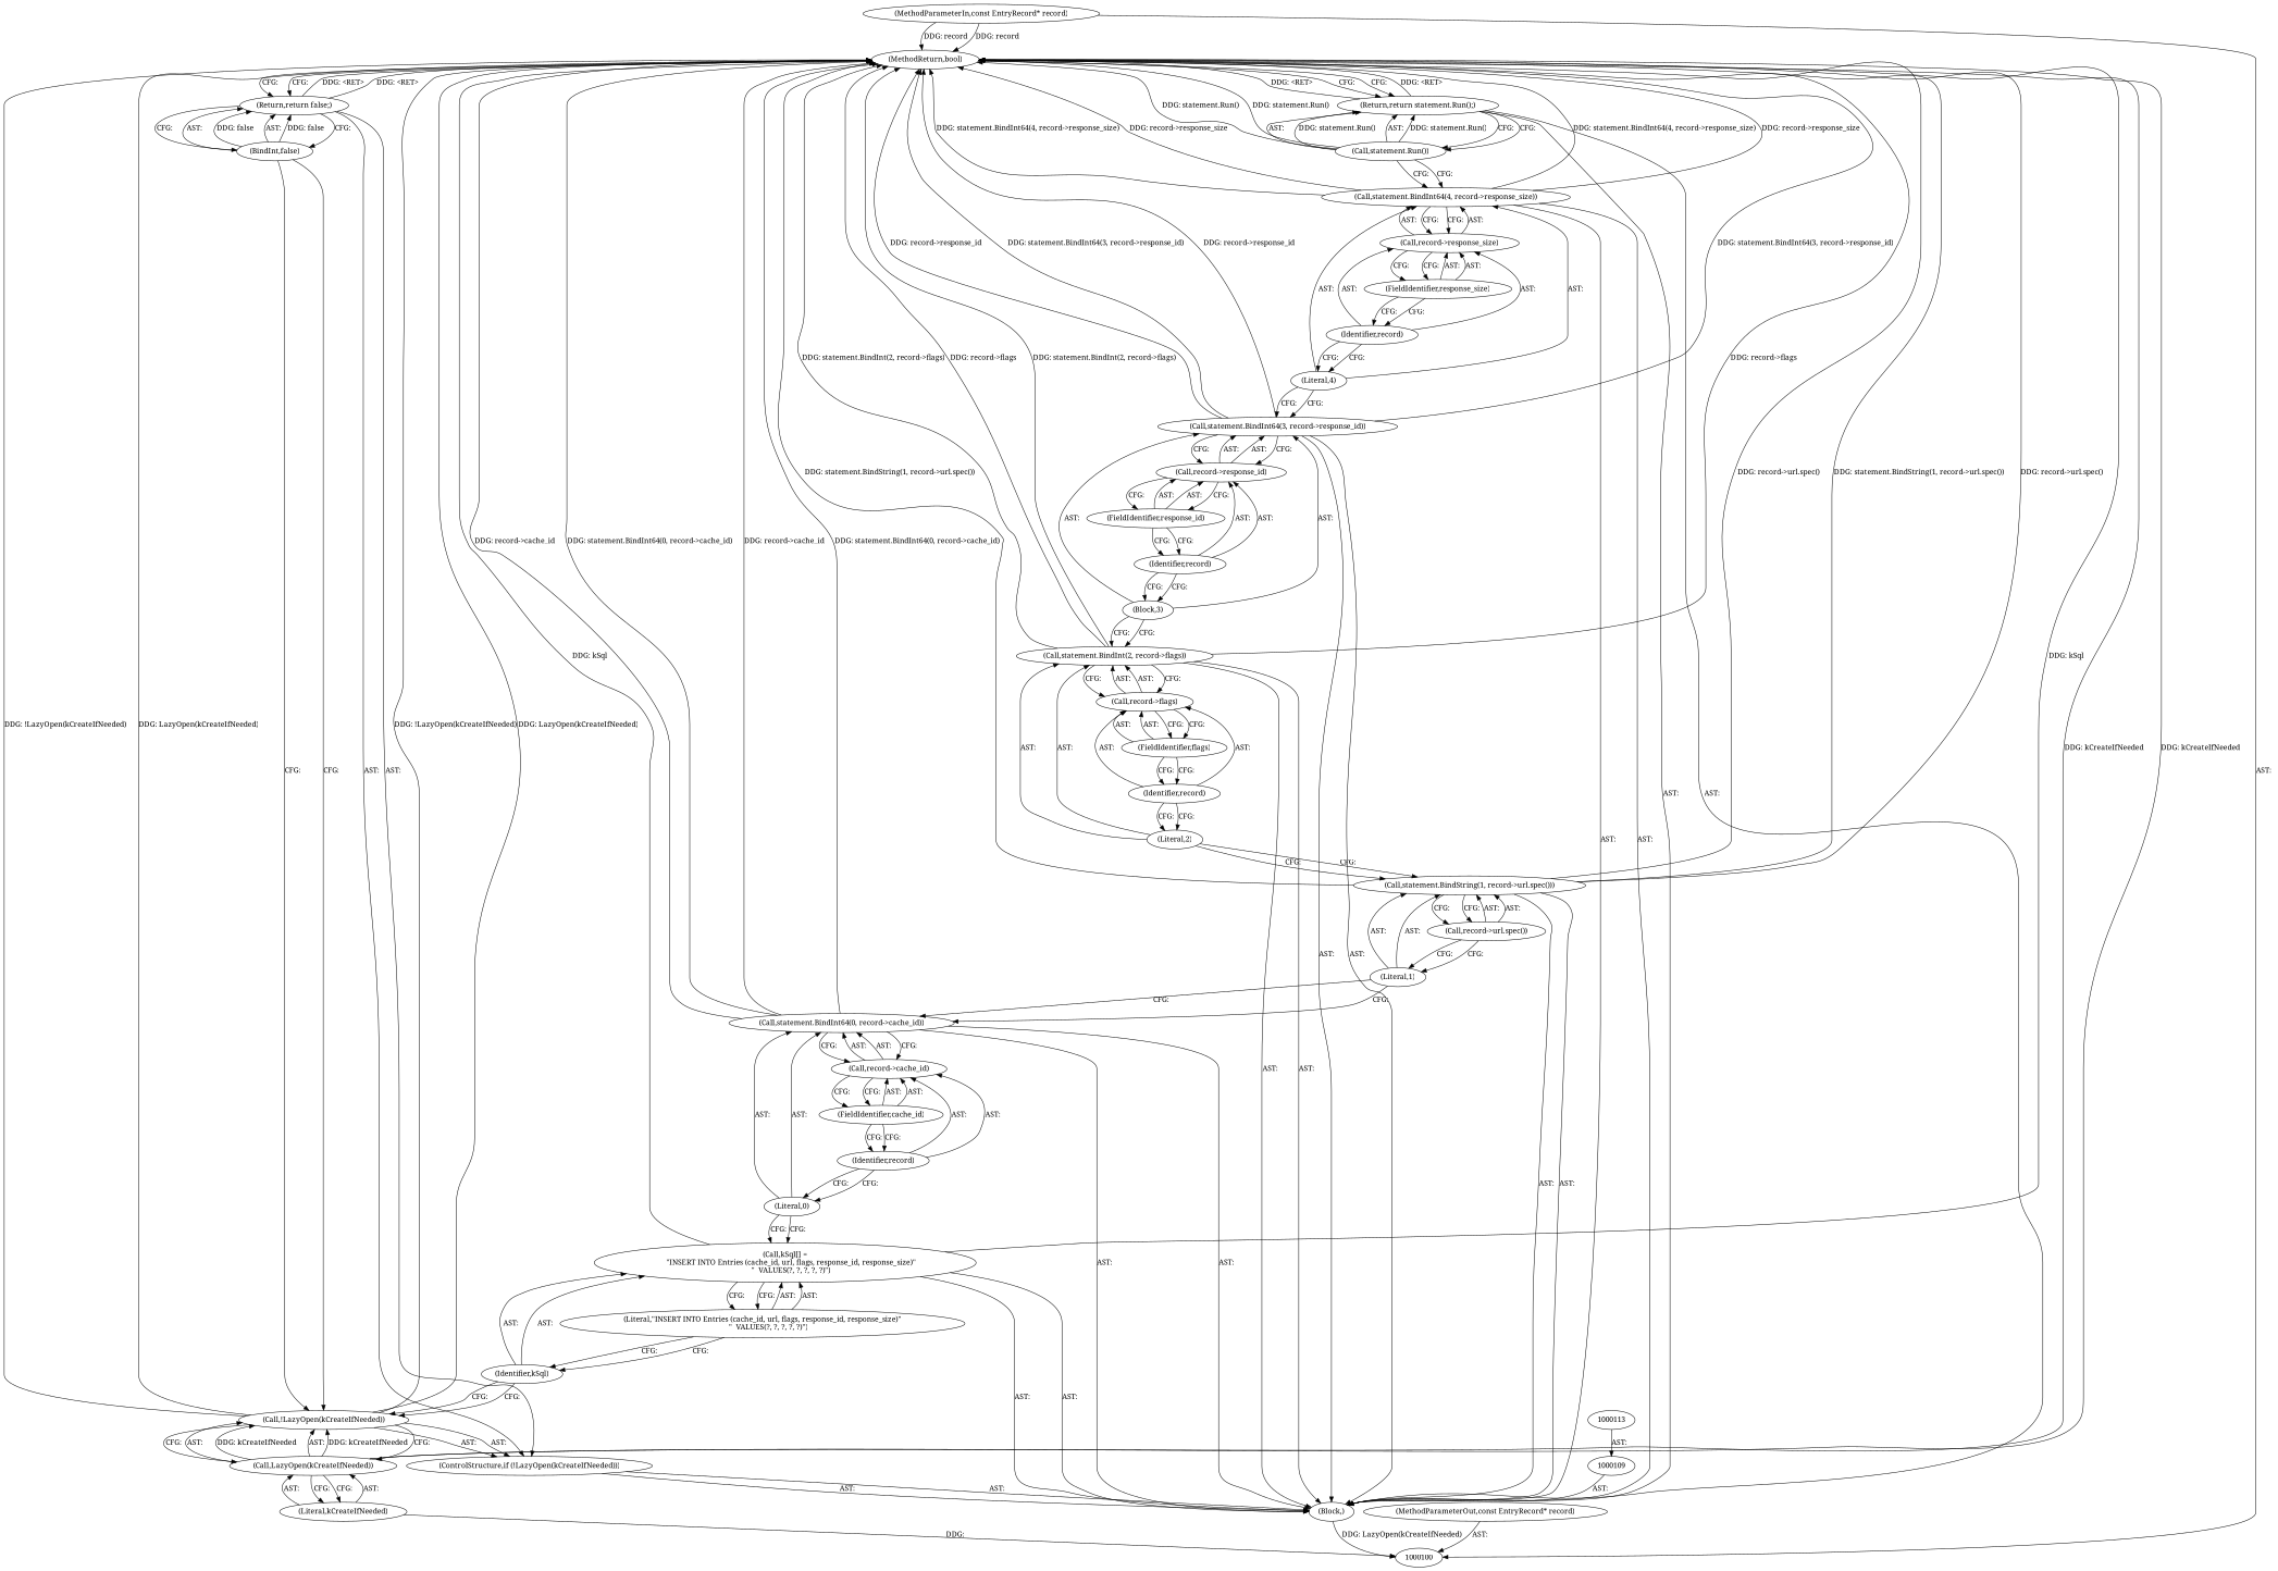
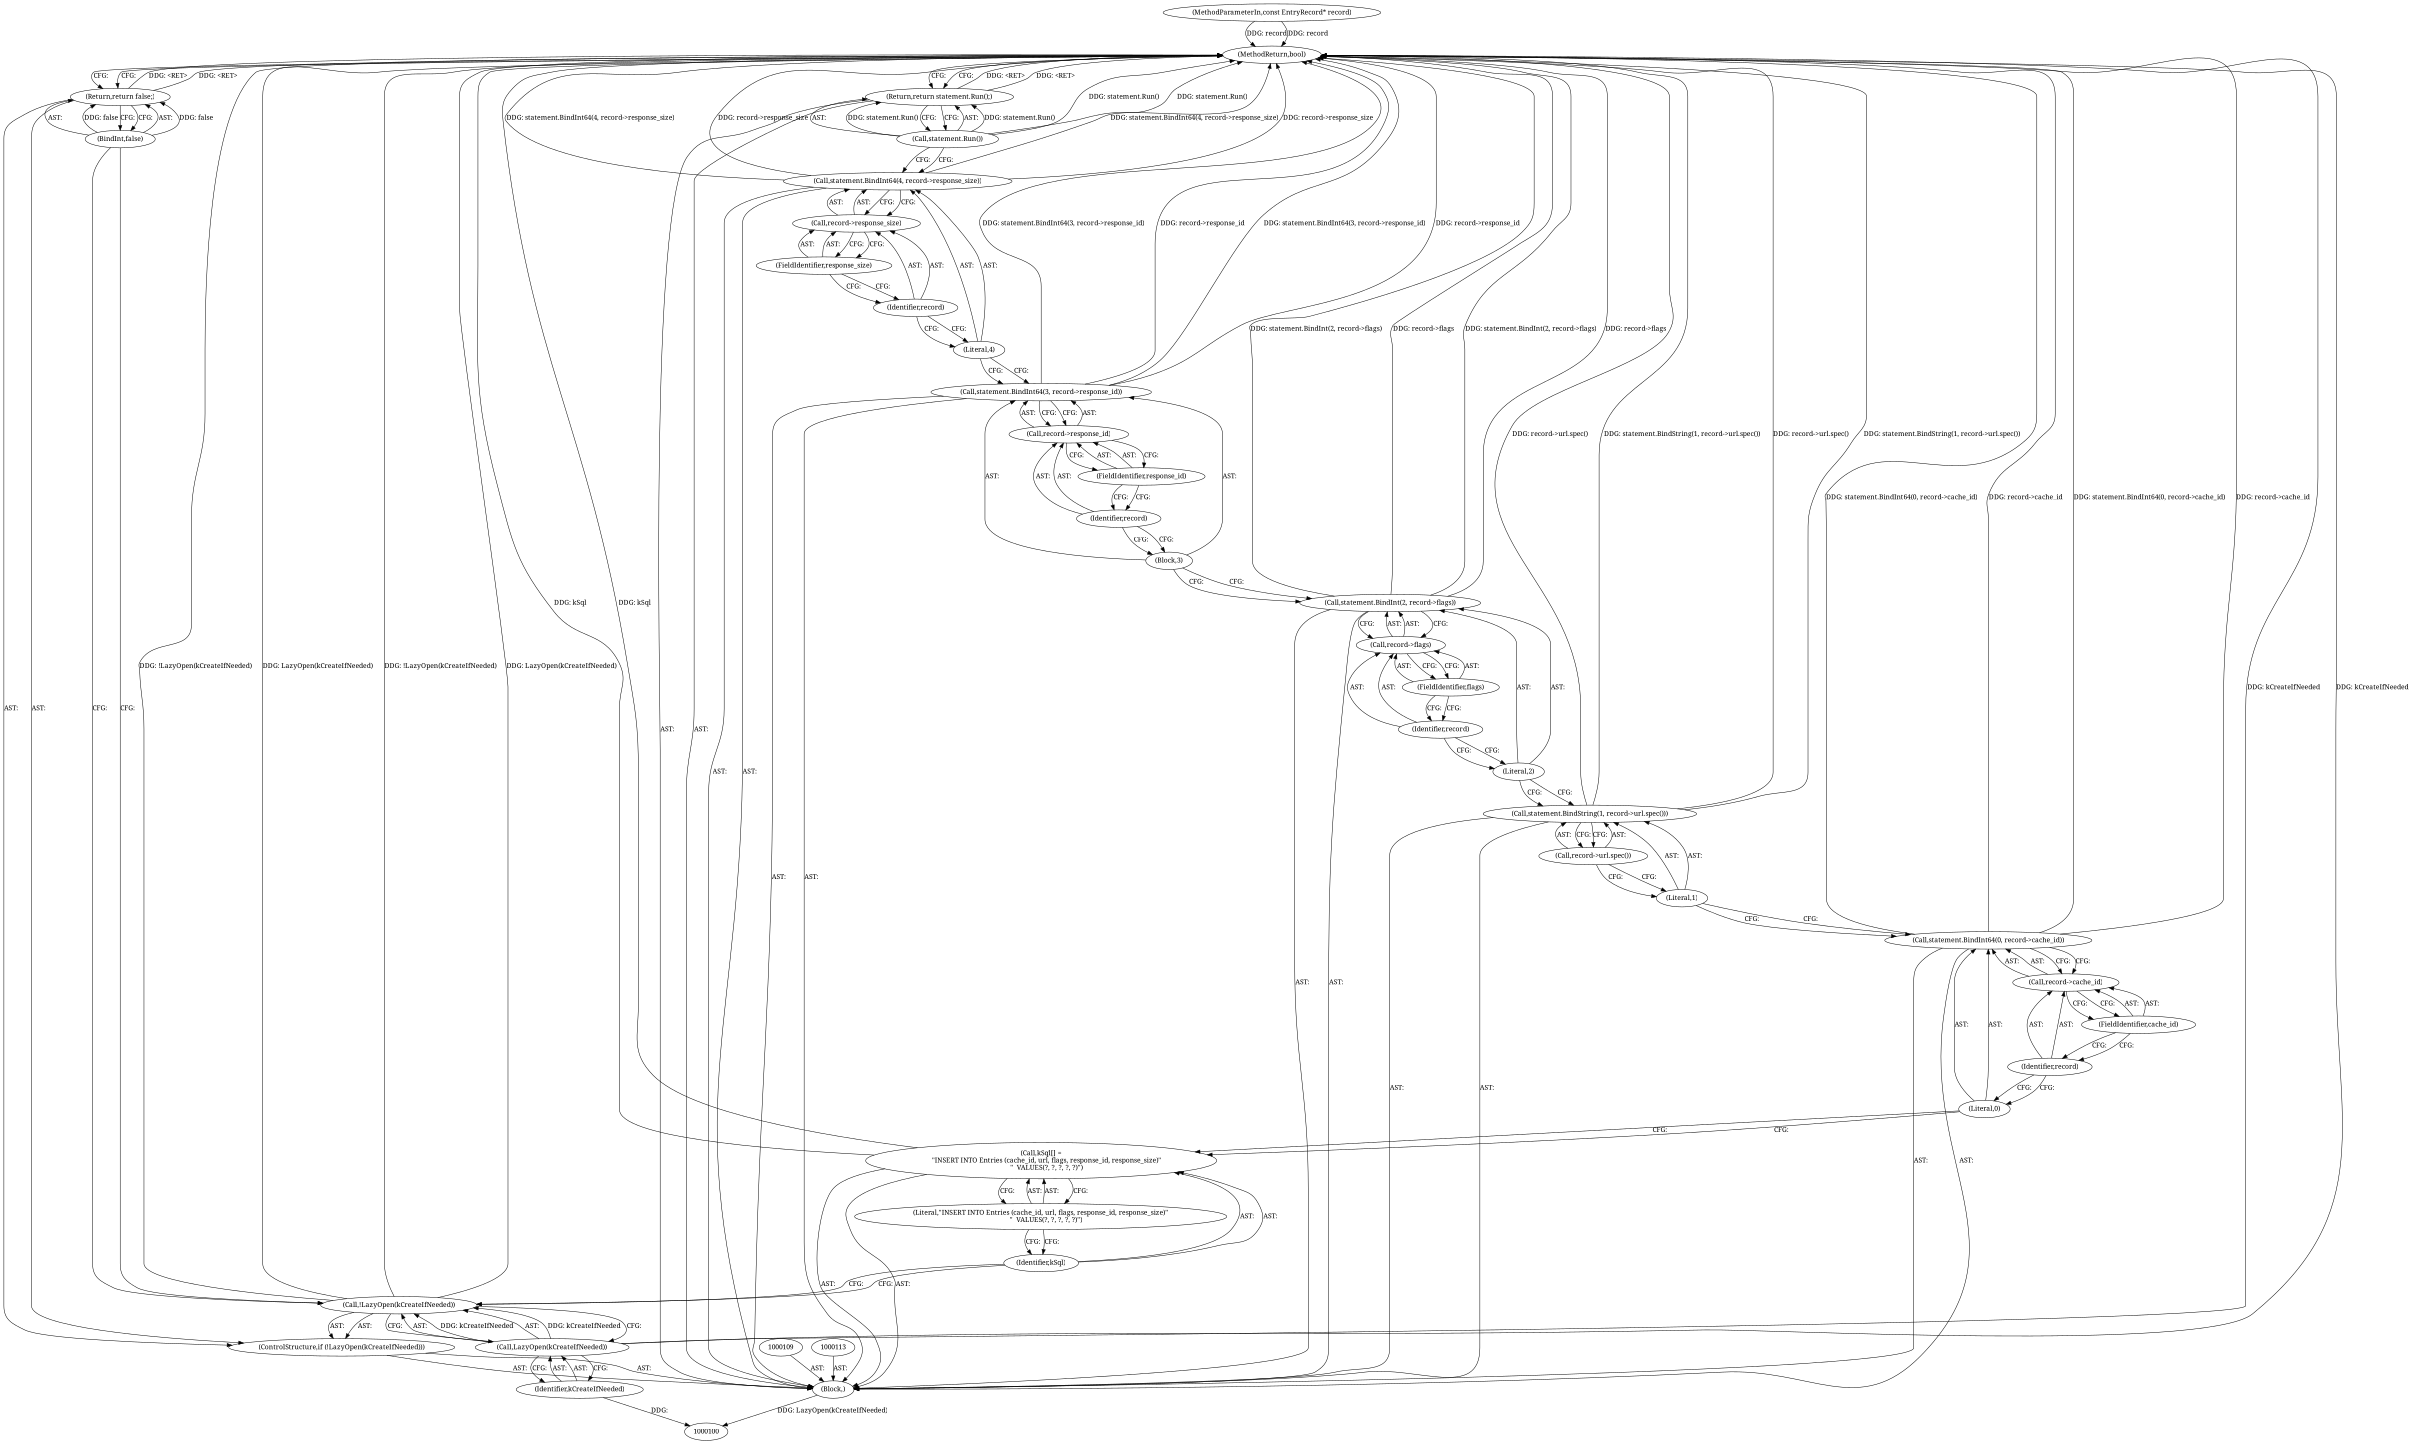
  digraph {
    fontname="Noto Serif"
    node [fontname="Noto Serif"]
    edge [fontname="Noto Serif"]
    n1 [label="(MethodReturn,bool)"]
    n2 [label="(Return,return statement.Run();)"]
    n3 [label="(Return,return false;)"]
    n4 [label="(Block,)"]
    n5 [label="(Call,statement.Run())"]
    n6 [label="(ControlStructure,if (!LazyOpen(kCreateIfNeeded)))"]
    n7 [label="(BindInt,false)"]
    n8 [label="(MethodParameterIn,const EntryRecord* record)"]
    1000100
-   n10 [label="(MethodParameterOut,const EntryRecord* record)"]
    n11 [label="(Literal,0)"]
    n12 [label="(Call,statement.BindInt64(0, record->cache_id))"]
    n13 [label="(Call,kSql[] =\n      \"INSERT INTO Entries (cache_id, url, flags, response_id, response_size)\"\n      \"  VALUES(?, ?, ?, ?, ?)\")"]
    n14 [label="(Call,record->cache_id)"]
    n15 [label="(Literal,\"INSERT INTO Entries (cache_id, url, flags, response_id, response_size)\"\n      \"  VALUES(?, ?, ?, ?, ?)\")"]
    n16 [label="(FieldIdentifier,cache_id)"]
    n17 [label="(Identifier,record)"]
    n18 [label="(Literal,1)"]
    n19 [label="(Call,statement.BindString(1, record->url.spec()))"]
    n20 [label="(Call,record->url.spec())"]
    n21 [label="(Literal,2)"]
    n22 [label="(Call,statement.BindInt(2, record->flags))"]
    n23 [label="(Call,record->flags)"]
    n24 [label="(FieldIdentifier,flags)"]
    n25 [label="(Identifier,record)"]
    n26 [label="(Block,3)"]
    n27 [label="(Call,statement.BindInt64(3, record->response_id))"]
    n28 [label="(Call,record->response_id)"]
    n29 [label="(FieldIdentifier,response_id)"]
    n30 [label="(Identifier,record)"]
    n31 [label="(Literal,4)"]
    n32 [label="(Call,statement.BindInt64(4, record->response_size))"]
    n33 [label="(Call,record->response_size)"]
    n34 [label="(FieldIdentifier,response_size)"]
    n35 [label="(Identifier,record)"]
-   n36 [label="(Literal,kCreateIfNeeded)"]
+   n36 [label="(Identifier,kCreateIfNeeded)"]
    n37 [label="(Call,LazyOpen(kCreateIfNeeded))"]
    n38 [label="(Call,!LazyOpen(kCreateIfNeeded))"]
    n39 [label="(Identifier,kSql)"]
    1000109
    1000113
    n1 -> n2 [label="CFG: "]
    n1 -> n2 [label="CFG: "]
    n1 -> n3 [label="CFG: "]
    n1 -> n3 [label="CFG: "]
    n2 -> n1 [label="DDG: <RET>"]
    n2 -> n1 [label="DDG: <RET>"]
    n2 -> n4 [label="AST: "]
    n2 -> n4 [label="AST: "]
    n2 -> n5 [label="CFG: "]
    n2 -> n5 [label="CFG: "]
    n3 -> n1 [label="DDG: <RET>"]
    n3 -> n1 [label="DDG: <RET>"]
    n3 -> n6 [label="AST: "]
    n3 -> n6 [label="AST: "]
    n3 -> n7 [label="CFG: "]
    n3 -> n7 [label="CFG: "]
    n4 -> 1000100 [label="DDG: LazyOpen(kCreateIfNeeded)"]
    n5 -> n1 [label="DDG: statement.Run()"]
    n5 -> n1 [label="DDG: statement.Run()"]
    n5 -> n2 [label="AST: "]
    n5 -> n2 [label="DDG: statement.Run()"]
    n5 -> n2 [label="AST: "]
    n5 -> n2 [label="DDG: statement.Run()"]
    n5 -> n32 [label="CFG: "]
    n5 -> n32 [label="CFG: "]
    n6 -> n4 [label="AST: "]
    n6 -> n4 [label="AST: "]
    n7 -> n3 [label="AST: "]
    n7 -> n3 [label="DDG: false"]
    n7 -> n3 [label="AST: "]
    n7 -> n3 [label="DDG: false"]
    n7 -> n38 [label="CFG: "]
    n7 -> n38 [label="CFG: "]
    n8 -> n1 [label="DDG: record"]
    n8 -> n1 [label="DDG: record"]
-   n8 -> 1000100 [label="AST: "]
-   n10 -> 1000100 [label="AST: "]
    n11 -> n12 [label="AST: "]
    n11 -> n12 [label="AST: "]
    n11 -> n13 [label="CFG: "]
    n11 -> n13 [label="CFG: "]
    n12 -> n1 [label="DDG: statement.BindInt64(0, record->cache_id)"]
    n12 -> n1 [label="DDG: record->cache_id"]
    n12 -> n1 [label="DDG: statement.BindInt64(0, record->cache_id)"]
    n12 -> n1 [label="DDG: record->cache_id"]
    n12 -> n4 [label="AST: "]
    n12 -> n4 [label="AST: "]
    n12 -> n14 [label="CFG: "]
    n12 -> n14 [label="CFG: "]
    n13 -> n1 [label="DDG: kSql"]
    n13 -> n1 [label="DDG: kSql"]
    n13 -> n4 [label="AST: "]
    n13 -> n4 [label="AST: "]
    n13 -> n15 [label="CFG: "]
    n13 -> n15 [label="CFG: "]
    n14 -> n12 [label="AST: "]
    n14 -> n12 [label="AST: "]
    n14 -> n16 [label="CFG: "]
    n14 -> n16 [label="CFG: "]
    n15 -> n13 [label="AST: "]
    n15 -> n13 [label="AST: "]
    n15 -> n39 [label="CFG: "]
    n15 -> n39 [label="CFG: "]
    n16 -> n14 [label="AST: "]
    n16 -> n14 [label="AST: "]
    n16 -> n17 [label="CFG: "]
    n16 -> n17 [label="CFG: "]
    n17 -> n11 [label="CFG: "]
    n17 -> n11 [label="CFG: "]
    n17 -> n14 [label="AST: "]
    n17 -> n14 [label="AST: "]
    n18 -> n12 [label="CFG: "]
    n18 -> n12 [label="CFG: "]
    n18 -> n19 [label="AST: "]
    n18 -> n19 [label="AST: "]
    n19 -> n1 [label="DDG: record->url.spec()"]
    n19 -> n1 [label="DDG: statement.BindString(1, record->url.spec())"]
    n19 -> n1 [label="DDG: record->url.spec()"]
    n19 -> n1 [label="DDG: statement.BindString(1, record->url.spec())"]
    n19 -> n4 [label="AST: "]
    n19 -> n4 [label="AST: "]
    n19 -> n20 [label="CFG: "]
    n19 -> n20 [label="CFG: "]
    n20 -> n18 [label="CFG: "]
    n20 -> n18 [label="CFG: "]
    n20 -> n19 [label="AST: "]
    n20 -> n19 [label="AST: "]
    n21 -> n19 [label="CFG: "]
    n21 -> n19 [label="CFG: "]
    n21 -> n22 [label="AST: "]
    n21 -> n22 [label="AST: "]
    n22 -> n1 [label="DDG: statement.BindInt(2, record->flags)"]
    n22 -> n1 [label="DDG: record->flags"]
    n22 -> n1 [label="DDG: statement.BindInt(2, record->flags)"]
    n22 -> n1 [label="DDG: record->flags"]
    n22 -> n4 [label="AST: "]
    n22 -> n4 [label="AST: "]
    n22 -> n23 [label="CFG: "]
    n22 -> n23 [label="CFG: "]
    n23 -> n22 [label="AST: "]
    n23 -> n22 [label="AST: "]
    n23 -> n24 [label="CFG: "]
    n23 -> n24 [label="CFG: "]
    n24 -> n23 [label="AST: "]
    n24 -> n23 [label="AST: "]
    n24 -> n25 [label="CFG: "]
    n24 -> n25 [label="CFG: "]
    n25 -> n21 [label="CFG: "]
    n25 -> n21 [label="CFG: "]
    n25 -> n23 [label="AST: "]
    n25 -> n23 [label="AST: "]
    n26 -> n22 [label="CFG: "]
    n26 -> n22 [label="CFG: "]
    n26 -> n27 [label="AST: "]
    n26 -> n27 [label="AST: "]
    n27 -> n1 [label="DDG: statement.BindInt64(3, record->response_id)"]
    n27 -> n1 [label="DDG: record->response_id"]
    n27 -> n1 [label="DDG: statement.BindInt64(3, record->response_id)"]
    n27 -> n1 [label="DDG: record->response_id"]
    n27 -> n4 [label="AST: "]
    n27 -> n4 [label="AST: "]
    n27 -> n28 [label="CFG: "]
    n27 -> n28 [label="CFG: "]
    n28 -> n27 [label="AST: "]
    n28 -> n27 [label="AST: "]
    n28 -> n29 [label="CFG: "]
    n28 -> n29 [label="CFG: "]
    n29 -> n28 [label="AST: "]
    n29 -> n28 [label="AST: "]
    n29 -> n30 [label="CFG: "]
    n29 -> n30 [label="CFG: "]
    n30 -> n26 [label="CFG: "]
    n30 -> n26 [label="CFG: "]
    n30 -> n28 [label="AST: "]
    n30 -> n28 [label="AST: "]
    n31 -> n27 [label="CFG: "]
    n31 -> n27 [label="CFG: "]
    n31 -> n32 [label="AST: "]
    n31 -> n32 [label="AST: "]
    n32 -> n1 [label="DDG: statement.BindInt64(4, record->response_size)"]
    n32 -> n1 [label="DDG: record->response_size"]
    n32 -> n1 [label="DDG: statement.BindInt64(4, record->response_size)"]
    n32 -> n1 [label="DDG: record->response_size"]
    n32 -> n4 [label="AST: "]
    n32 -> n4 [label="AST: "]
    n32 -> n33 [label="CFG: "]
    n32 -> n33 [label="CFG: "]
    n33 -> n32 [label="AST: "]
    n33 -> n32 [label="AST: "]
    n33 -> n34 [label="CFG: "]
    n33 -> n34 [label="CFG: "]
    n34 -> n33 [label="AST: "]
    n34 -> n33 [label="AST: "]
    n34 -> n35 [label="CFG: "]
    n34 -> n35 [label="CFG: "]
    n35 -> n31 [label="CFG: "]
    n35 -> n31 [label="CFG: "]
    n35 -> n33 [label="AST: "]
    n35 -> n33 [label="AST: "]
    n36 -> 1000100 [label="DDG: "]
    n36 -> n37 [label="AST: "]
    n36 -> n37 [label="AST: "]
    n37 -> n1 [label="DDG: kCreateIfNeeded"]
    n37 -> n1 [label="DDG: kCreateIfNeeded"]
    n37 -> n36 [label="CFG: "]
    n37 -> n36 [label="CFG: "]
    n37 -> n38 [label="AST: "]
    n37 -> n38 [label="DDG: kCreateIfNeeded"]
    n37 -> n38 [label="AST: "]
    n37 -> n38 [label="DDG: kCreateIfNeeded"]
    n38 -> n1 [label="DDG: !LazyOpen(kCreateIfNeeded)"]
    n38 -> n1 [label="DDG: LazyOpen(kCreateIfNeeded)"]
    n38 -> n1 [label="DDG: !LazyOpen(kCreateIfNeeded)"]
    n38 -> n1 [label="DDG: LazyOpen(kCreateIfNeeded)"]
    n38 -> n6 [label="AST: "]
    n38 -> n6 [label="AST: "]
    n38 -> n37 [label="CFG: "]
    n38 -> n37 [label="CFG: "]
    n39 -> n13 [label="AST: "]
    n39 -> n13 [label="AST: "]
    n39 -> n38 [label="CFG: "]
    n39 -> n38 [label="CFG: "]
    1000109 -> n4 [label="AST: "]
-   1000113 -> 1000109 [label="AST: "]
+   1000113 -> n4 [label="AST: "]
  }
